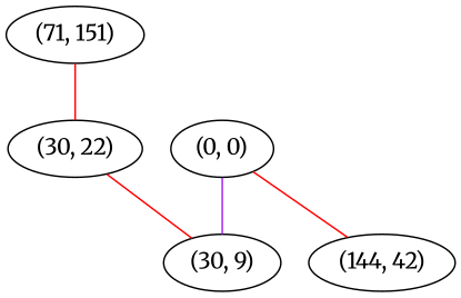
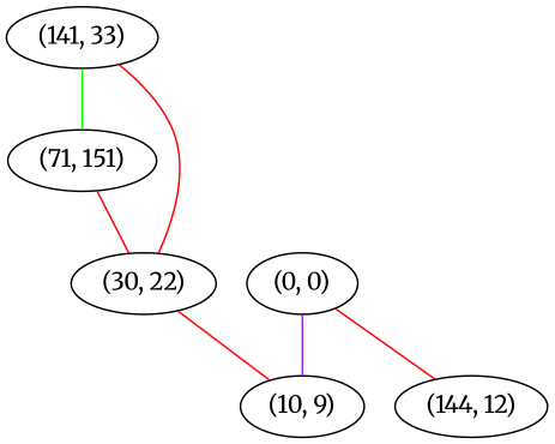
  graph {
    fontname=Merriweather
    node [fontname=Merriweather]
    edge [color=red fontname=Merriweather weight=1]
    n1 [label="(71, 151)"]
+   "(141, 33)"
    n3 [label="(30, 22)"]
-   "(10, 9)" [label="(30, 9)"]
+   "(10, 9)"
    "(0, 0)"
-   "(144, 12)" [label="(144, 42)"]
+   "(144, 12)"
    n1 -- n3
+   "(141, 33)" -- n1 [color=green weight=2]
+   "(141, 33)" -- n3
    n3 -- "(10, 9)"
    "(0, 0)" -- "(10, 9)" [color=purple weight=4]
    "(0, 0)" -- "(144, 12)"
  }
